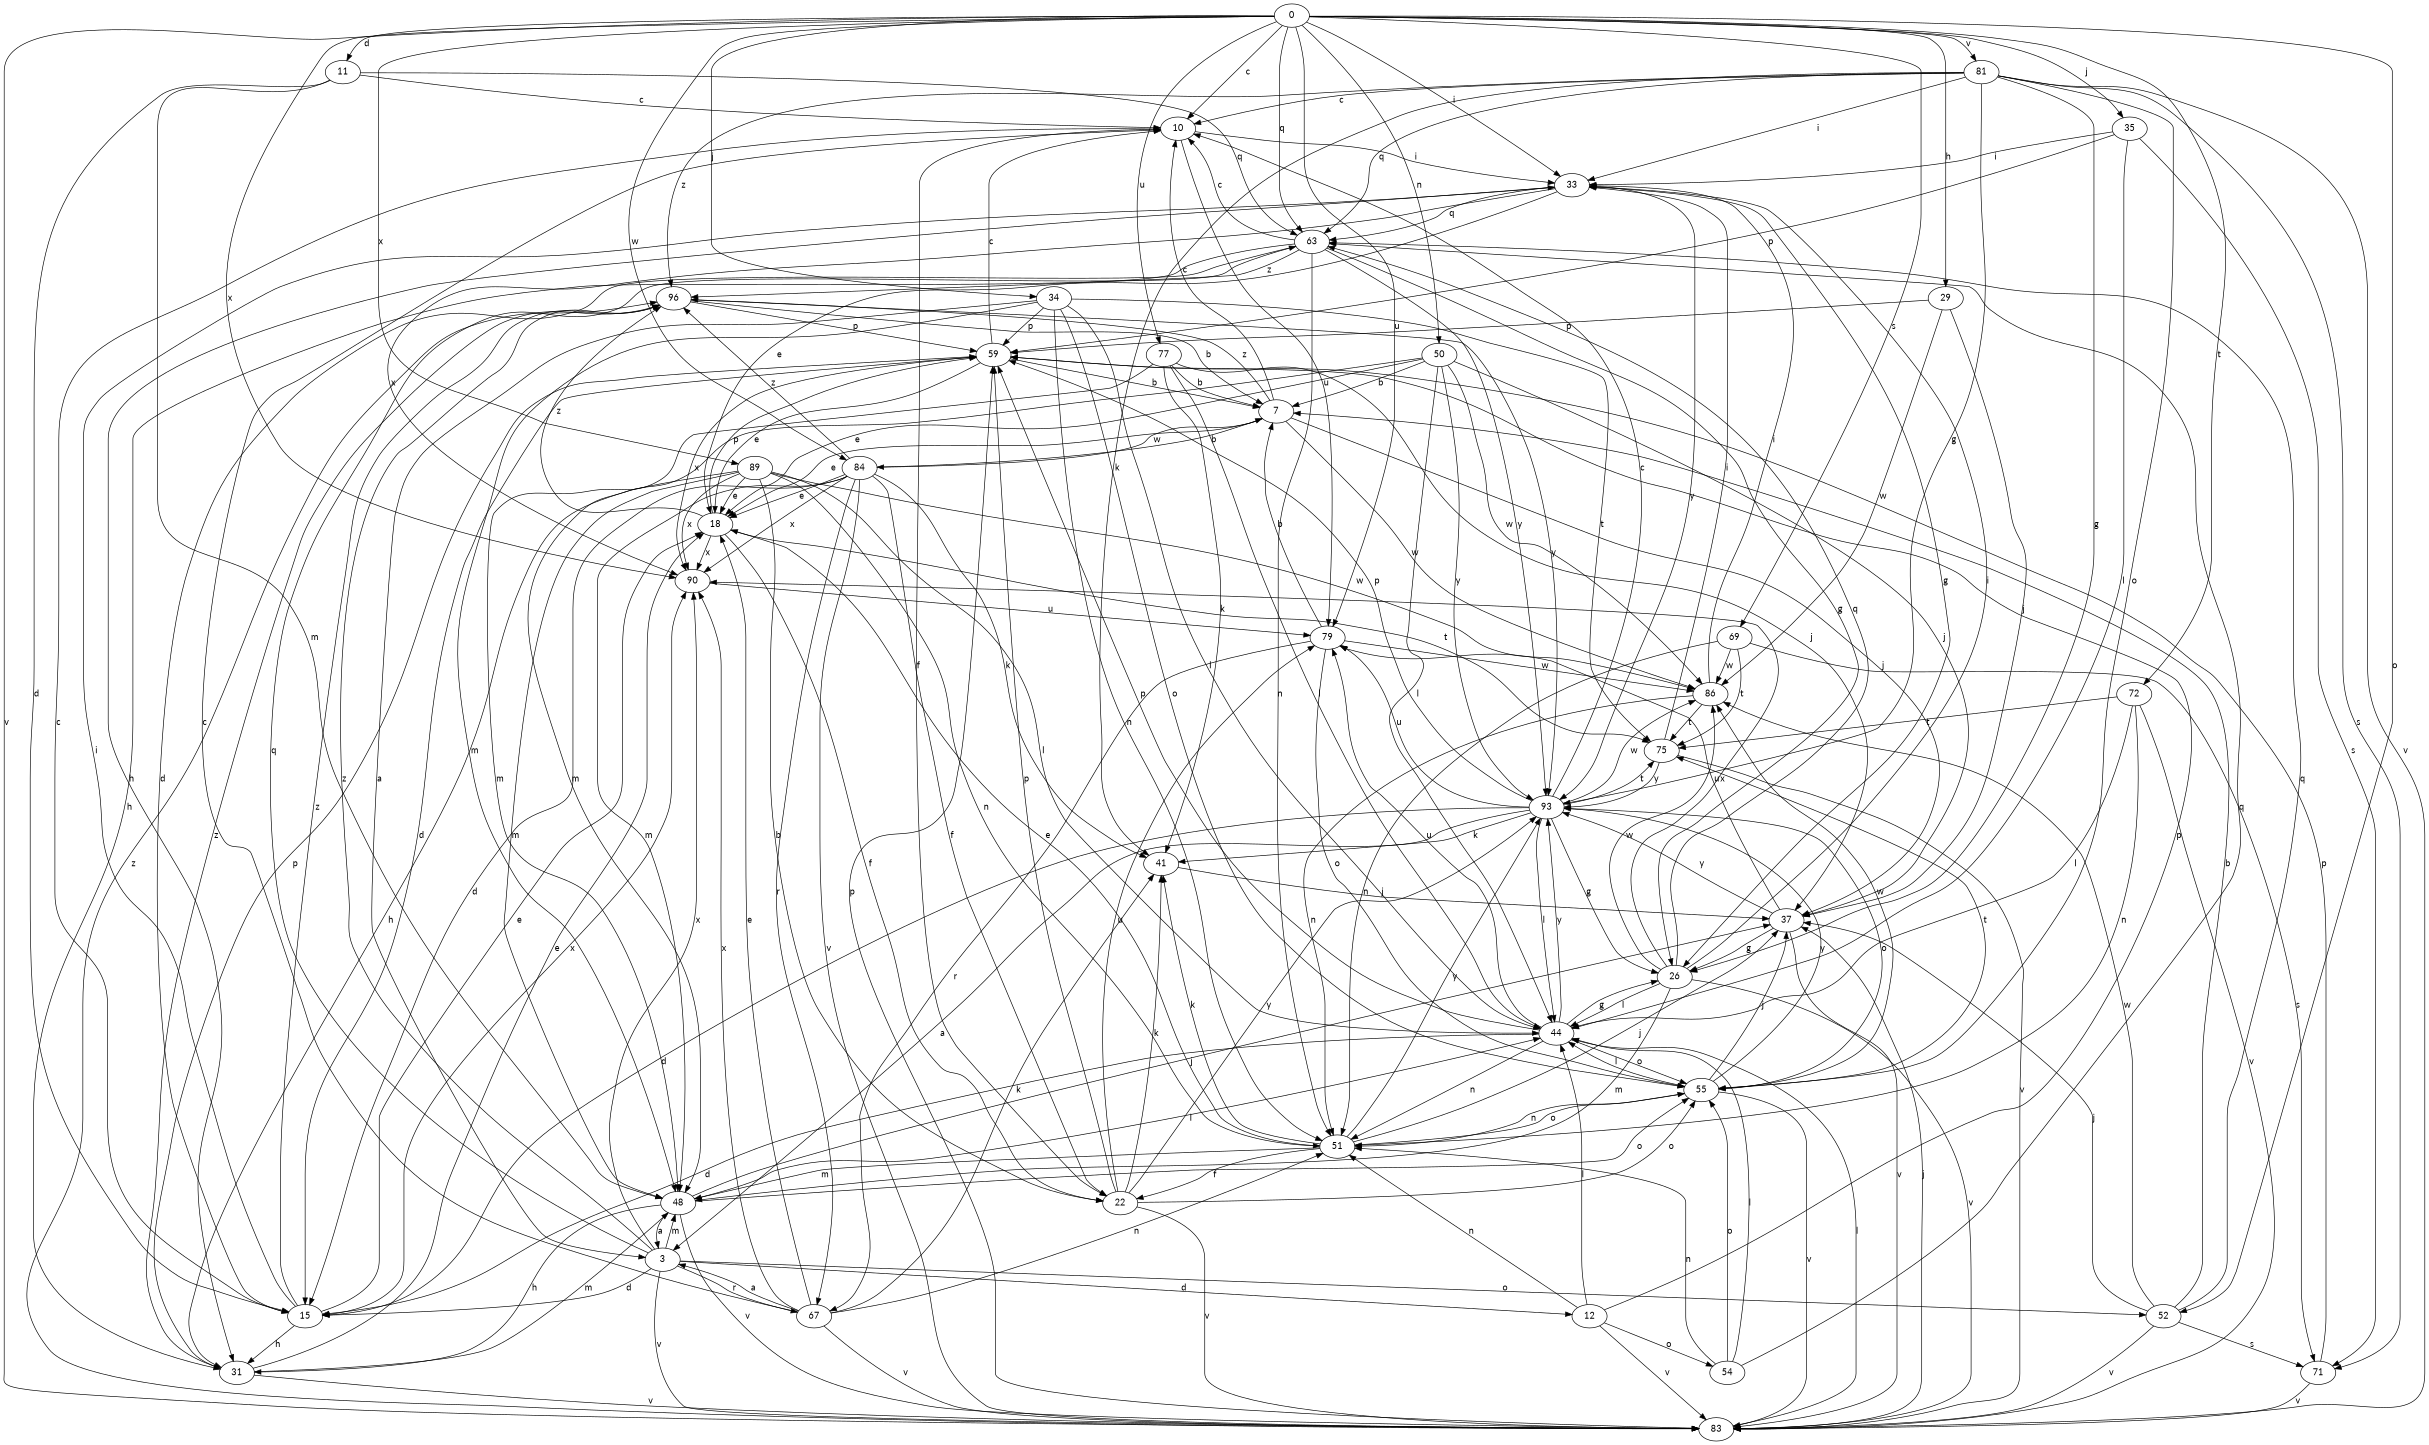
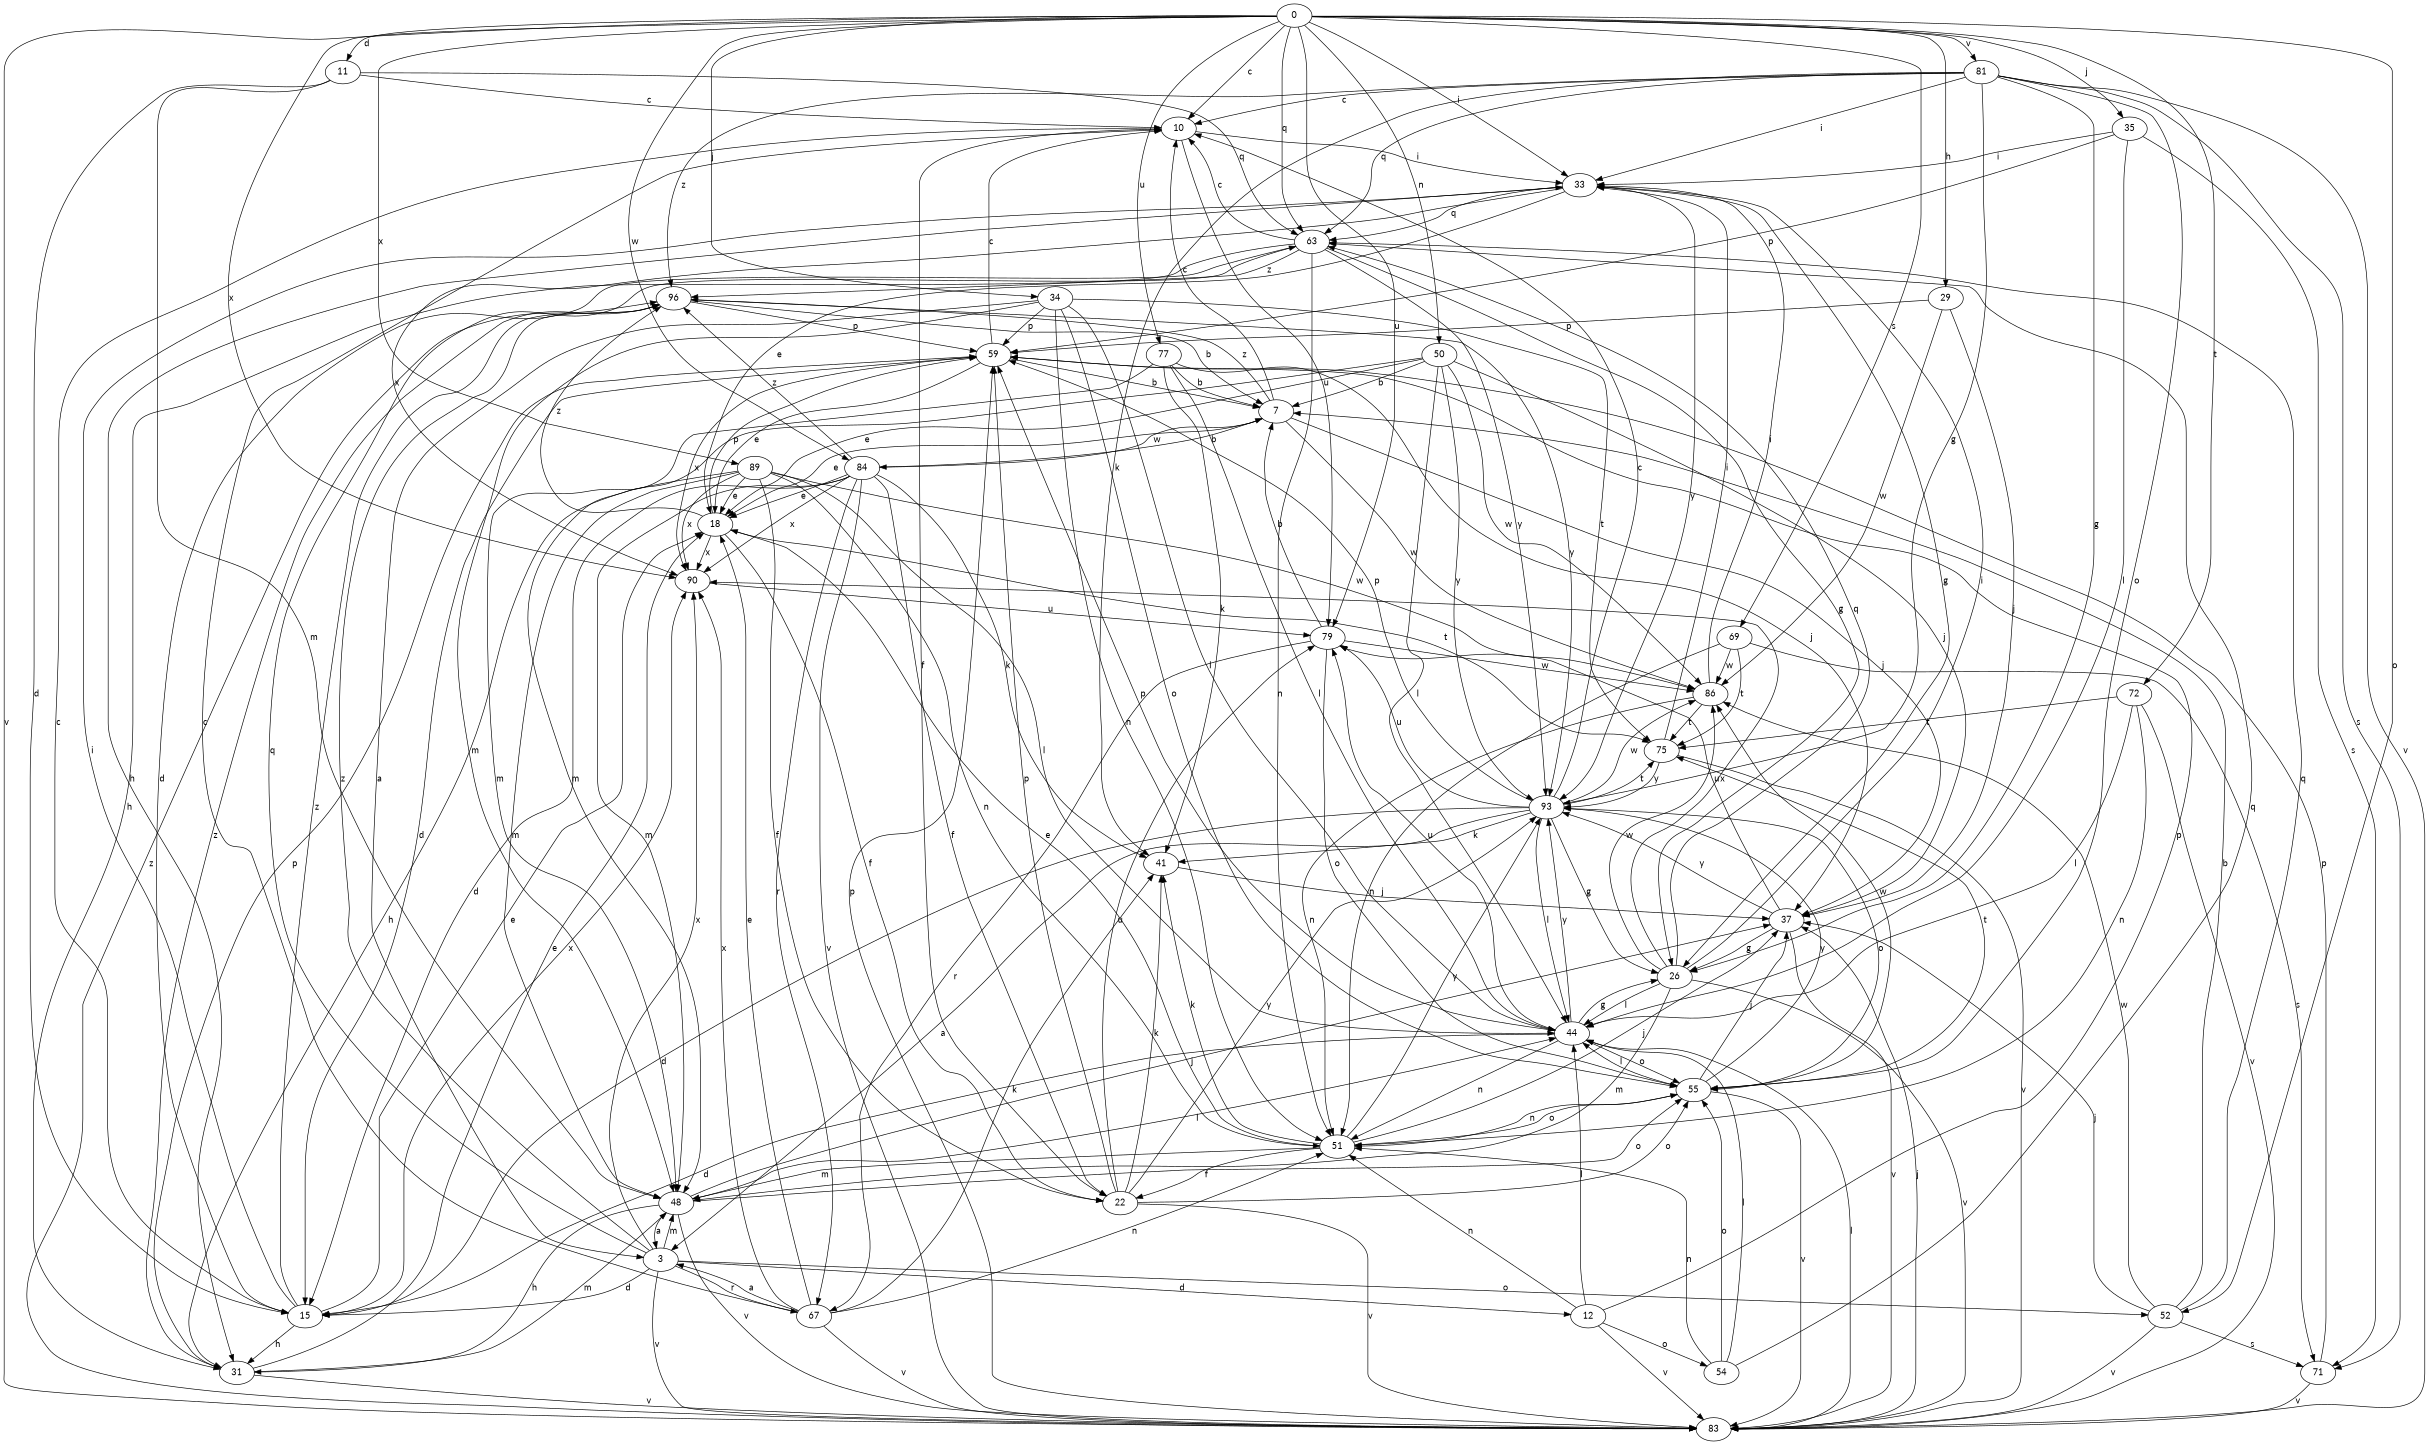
  strict digraph {
    fontname=Lato
    node [fontname=Lato]
    edge [fontname=Lato]
    0
    10
    11
    29
    33
    34
    35
    50
    52
    63
    69
    72
    77
    79
    81
    83
    84
    89
    90
    22
    15
    48
    37
    86
    59
    18
    n27 [label=31]
    93
    26
    3
    44
    51
    75
    55
    71
    7
    96
    41
    67
    12
    54
    0 -> 10 [label=c]
    0 -> 11 [label=d]
    0 -> 29 [label=h]
    0 -> 33 [label=i]
    0 -> 34 [label=j]
    0 -> 35 [label=j]
    0 -> 50 [label=n]
    0 -> 52 [label=o]
    0 -> 63 [label=q]
    0 -> 69 [label=s]
    0 -> 72 [label=t]
    0 -> 77 [label=u]
    0 -> 79 [label=u]
    0 -> 81 [label=v]
    0 -> 83 [label=v]
    0 -> 84 [label=w]
    0 -> 89 [label=x]
    0 -> 90 [label=x]
    10 -> 33 [label=i]
    10 -> 79 [label=u]
    10 -> 22 [label=f]
    11 -> 10 [label=c]
    11 -> 63 [label=q]
    11 -> 15 [label=d]
    11 -> 48 [label=m]
    29 -> 37 [label=j]
    29 -> 86 [label=w]
    29 -> 59 [label=p]
    33 -> 63 [label=q]
    33 -> 90 [label=x]
    33 -> 18 [label=e]
    33 -> n27 [label=h]
    33 -> 93 [label=y]
    33 -> 26 [label=g]
    34 -> 48 [label=m]
    34 -> 59 [label=p]
    34 -> 3 [label=a]
    34 -> 44 [label=l]
    34 -> 51 [label=n]
    34 -> 75 [label=t]
    34 -> 55 [label=o]
    35 -> 33 [label=i]
    35 -> 59 [label=p]
    35 -> 44 [label=l]
    35 -> 71 [label=s]
    50 -> 48 [label=m]
    50 -> 37 [label=j]
    50 -> 86 [label=w]
    50 -> 18 [label=e]
    50 -> 93 [label=y]
    50 -> 44 [label=l]
    50 -> 7 [label=b]
    52 -> 63 [label=q]
    52 -> 83 [label=v]
    52 -> 37 [label=j]
    52 -> 86 [label=w]
    52 -> 71 [label=s]
    52 -> 7 [label=b]
    63 -> 10 [label=c]
    63 -> 15 [label=d]
    63 -> n27 [label=h]
    63 -> 93 [label=y]
    63 -> 26 [label=g]
    63 -> 51 [label=n]
    63 -> 96 [label=z]
    69 -> 86 [label=w]
    69 -> 51 [label=n]
    69 -> 75 [label=t]
    69 -> 71 [label=s]
    72 -> 83 [label=v]
    72 -> 44 [label=l]
    72 -> 51 [label=n]
    72 -> 75 [label=t]
    77 -> 48 [label=m]
    77 -> 37 [label=j]
    77 -> 44 [label=l]
    77 -> 7 [label=b]
    77 -> 41 [label=k]
    79 -> 86 [label=w]
    79 -> 55 [label=o]
    79 -> 7 [label=b]
    79 -> 67 [label=r]
    81 -> 10 [label=c]
    81 -> 33 [label=i]
    81 -> 63 [label=q]
    81 -> 83 [label=v]
    81 -> 93 [label=g]
    81 -> 26 [label=g]
    81 -> 55 [label=o]
    81 -> 71 [label=s]
    81 -> 96 [label=z]
    81 -> 41 [label=k]
    83 -> 37 [label=j]
    83 -> 59 [label=p]
    83 -> 44 [label=l]
    83 -> 96 [label=z]
    84 -> 83 [label=v]
    84 -> 90 [label=x]
    84 -> 22 [label=f]
    84 -> 15 [label=d]
    84 -> 48 [label=m]
    84 -> 18 [label=e]
    84 -> 7 [label=b]
    84 -> 96 [label=z]
    84 -> 41 [label=k]
    84 -> 67 [label=r]
    89 -> 90 [label=x]
-   89 -> 22 [label=b]
+   89 -> 22 [label=f]
    89 -> 48 [label=m]
    89 -> 86 [label=w]
    89 -> 18 [label=e]
    89 -> n27 [label=h]
    89 -> 44 [label=l]
    89 -> 51 [label=n]
    90 -> 79 [label=u]
    22 -> 79 [label=u]
    22 -> 83 [label=v]
    22 -> 59 [label=p]
    22 -> 93 [label=y]
    22 -> 55 [label=o]
    22 -> 41 [label=k]
    15 -> 10 [label=c]
    15 -> 33 [label=i]
    15 -> 90 [label=x]
    15 -> 18 [label=e]
    15 -> n27 [label=h]
    15 -> 96 [label=z]
    48 -> 83 [label=v]
    48 -> 37 [label=j]
    48 -> n27 [label=h]
    48 -> 3 [label=a]
    48 -> 44 [label=l]
    48 -> 55 [label=o]
    37 -> 79 [label=u]
    37 -> 83 [label=v]
    37 -> 93 [label=y]
    37 -> 26 [label=g]
    86 -> 33 [label=i]
    86 -> 51 [label=n]
    86 -> 75 [label=t]
    59 -> 10 [label=c]
    59 -> 90 [label=x]
    59 -> 15 [label=d]
    59 -> 18 [label=e]
    59 -> 7 [label=b]
    18 -> 90 [label=x]
    18 -> 22 [label=f]
    18 -> 59 [label=p]
    18 -> 75 [label=t]
    18 -> 96 [label=z]
    n27 -> 83 [label=v]
    n27 -> 48 [label=m]
    n27 -> 59 [label=p]
    n27 -> 18 [label=e]
    n27 -> 96 [label=z]
    93 -> 10 [label=c]
    93 -> 79 [label=u]
    93 -> 15 [label=d]
    93 -> 86 [label=w]
    93 -> 59 [label=p]
    93 -> 26 [label=g]
    93 -> 3 [label=a]
    93 -> 44 [label=l]
    93 -> 75 [label=t]
    93 -> 55 [label=o]
    93 -> 41 [label=k]
    26 -> 33 [label=i]
    26 -> 63 [label=q]
    26 -> 83 [label=v]
    26 -> 90 [label=x]
    26 -> 48 [label=m]
    26 -> 86 [label=w]
    26 -> 44 [label=l]
    3 -> 52 [label=o]
    3 -> 63 [label=q]
    3 -> 83 [label=v]
    3 -> 90 [label=x]
    3 -> 15 [label=d]
    3 -> 48 [label=m]
    3 -> 96 [label=z]
    3 -> 67 [label=r]
    3 -> 12 [label=d]
    44 -> 79 [label=u]
    44 -> 15 [label=d]
    44 -> 59 [label=p]
    44 -> 93 [label=y]
    44 -> 26 [label=g]
    44 -> 51 [label=n]
    44 -> 55 [label=o]
    51 -> 22 [label=f]
    51 -> 48 [label=m]
    51 -> 37 [label=j]
    51 -> 18 [label=e]
    51 -> 93 [label=y]
    51 -> 55 [label=o]
    51 -> 41 [label=k]
    75 -> 33 [label=i]
    75 -> 83 [label=v]
    75 -> 93 [label=y]
    55 -> 83 [label=v]
    55 -> 37 [label=j]
    55 -> 86 [label=w]
    55 -> 93 [label=y]
    55 -> 44 [label=l]
    55 -> 51 [label=n]
    55 -> 75 [label=t]
    71 -> 83 [label=v]
    71 -> 59 [label=p]
    7 -> 10 [label=c]
    7 -> 84 [label=w]
    7 -> 37 [label=j]
    7 -> 86 [label=w]
    7 -> 18 [label=e]
    7 -> 96 [label=z]
    96 -> 59 [label=p]
    96 -> 93 [label=y]
    96 -> 7 [label=b]
    41 -> 37 [label=j]
    67 -> 10 [label=c]
    67 -> 83 [label=v]
    67 -> 90 [label=x]
    67 -> 18 [label=e]
    67 -> 3 [label=a]
    67 -> 51 [label=n]
    67 -> 41 [label=k]
    12 -> 83 [label=v]
    12 -> 59 [label=p]
    12 -> 44 [label=l]
    12 -> 51 [label=n]
    12 -> 54 [label=o]
    54 -> 63 [label=q]
    54 -> 44 [label=l]
    54 -> 51 [label=n]
    54 -> 55 [label=o]
  }
